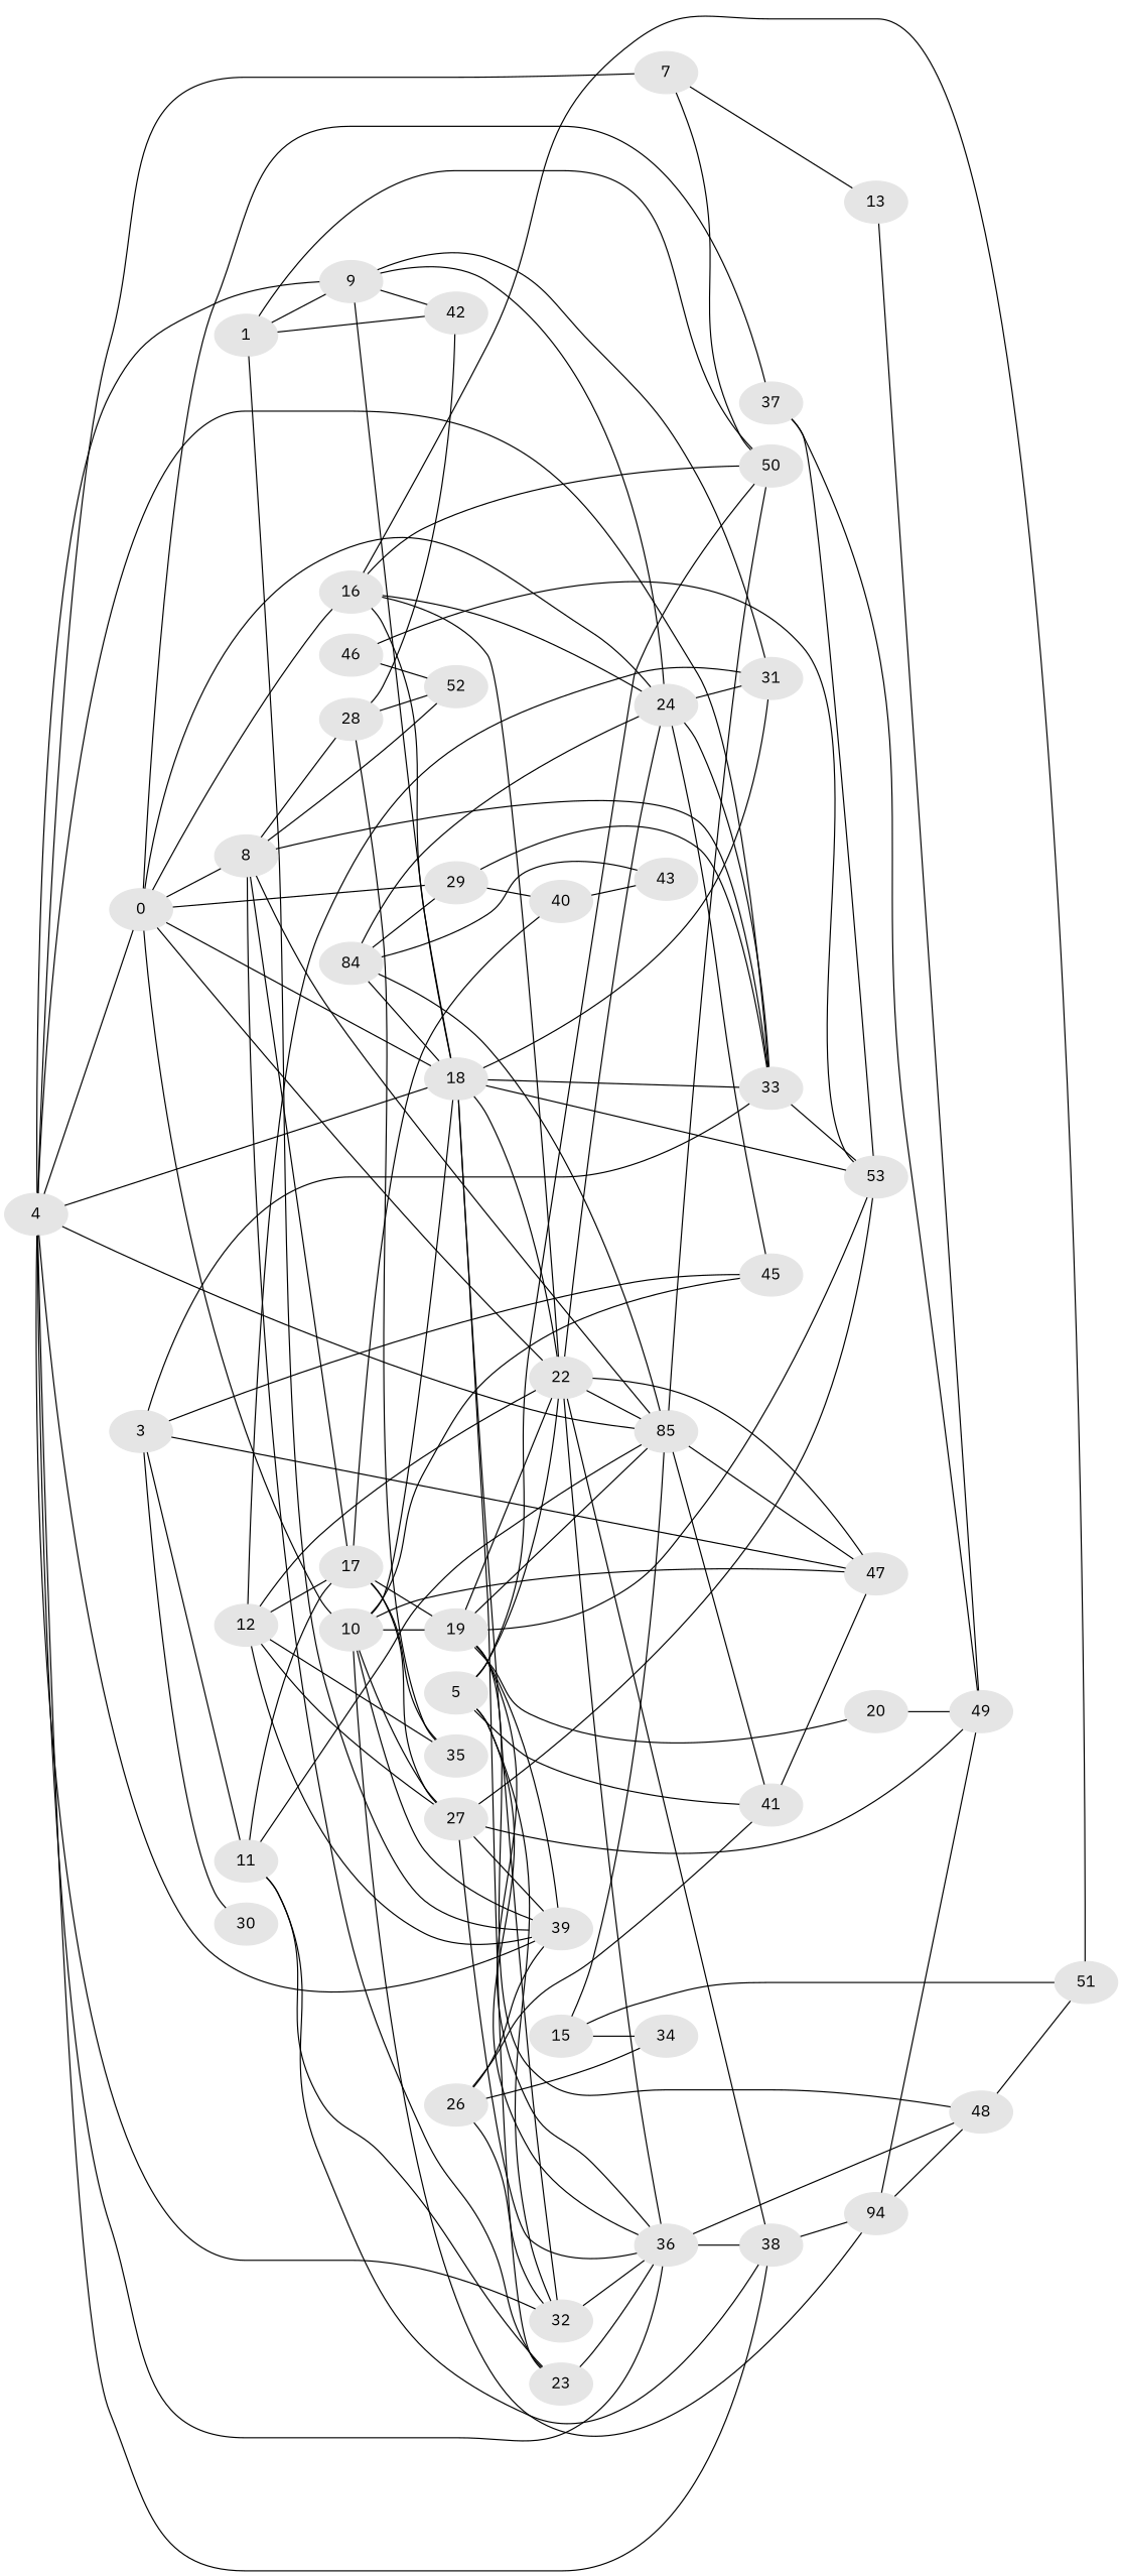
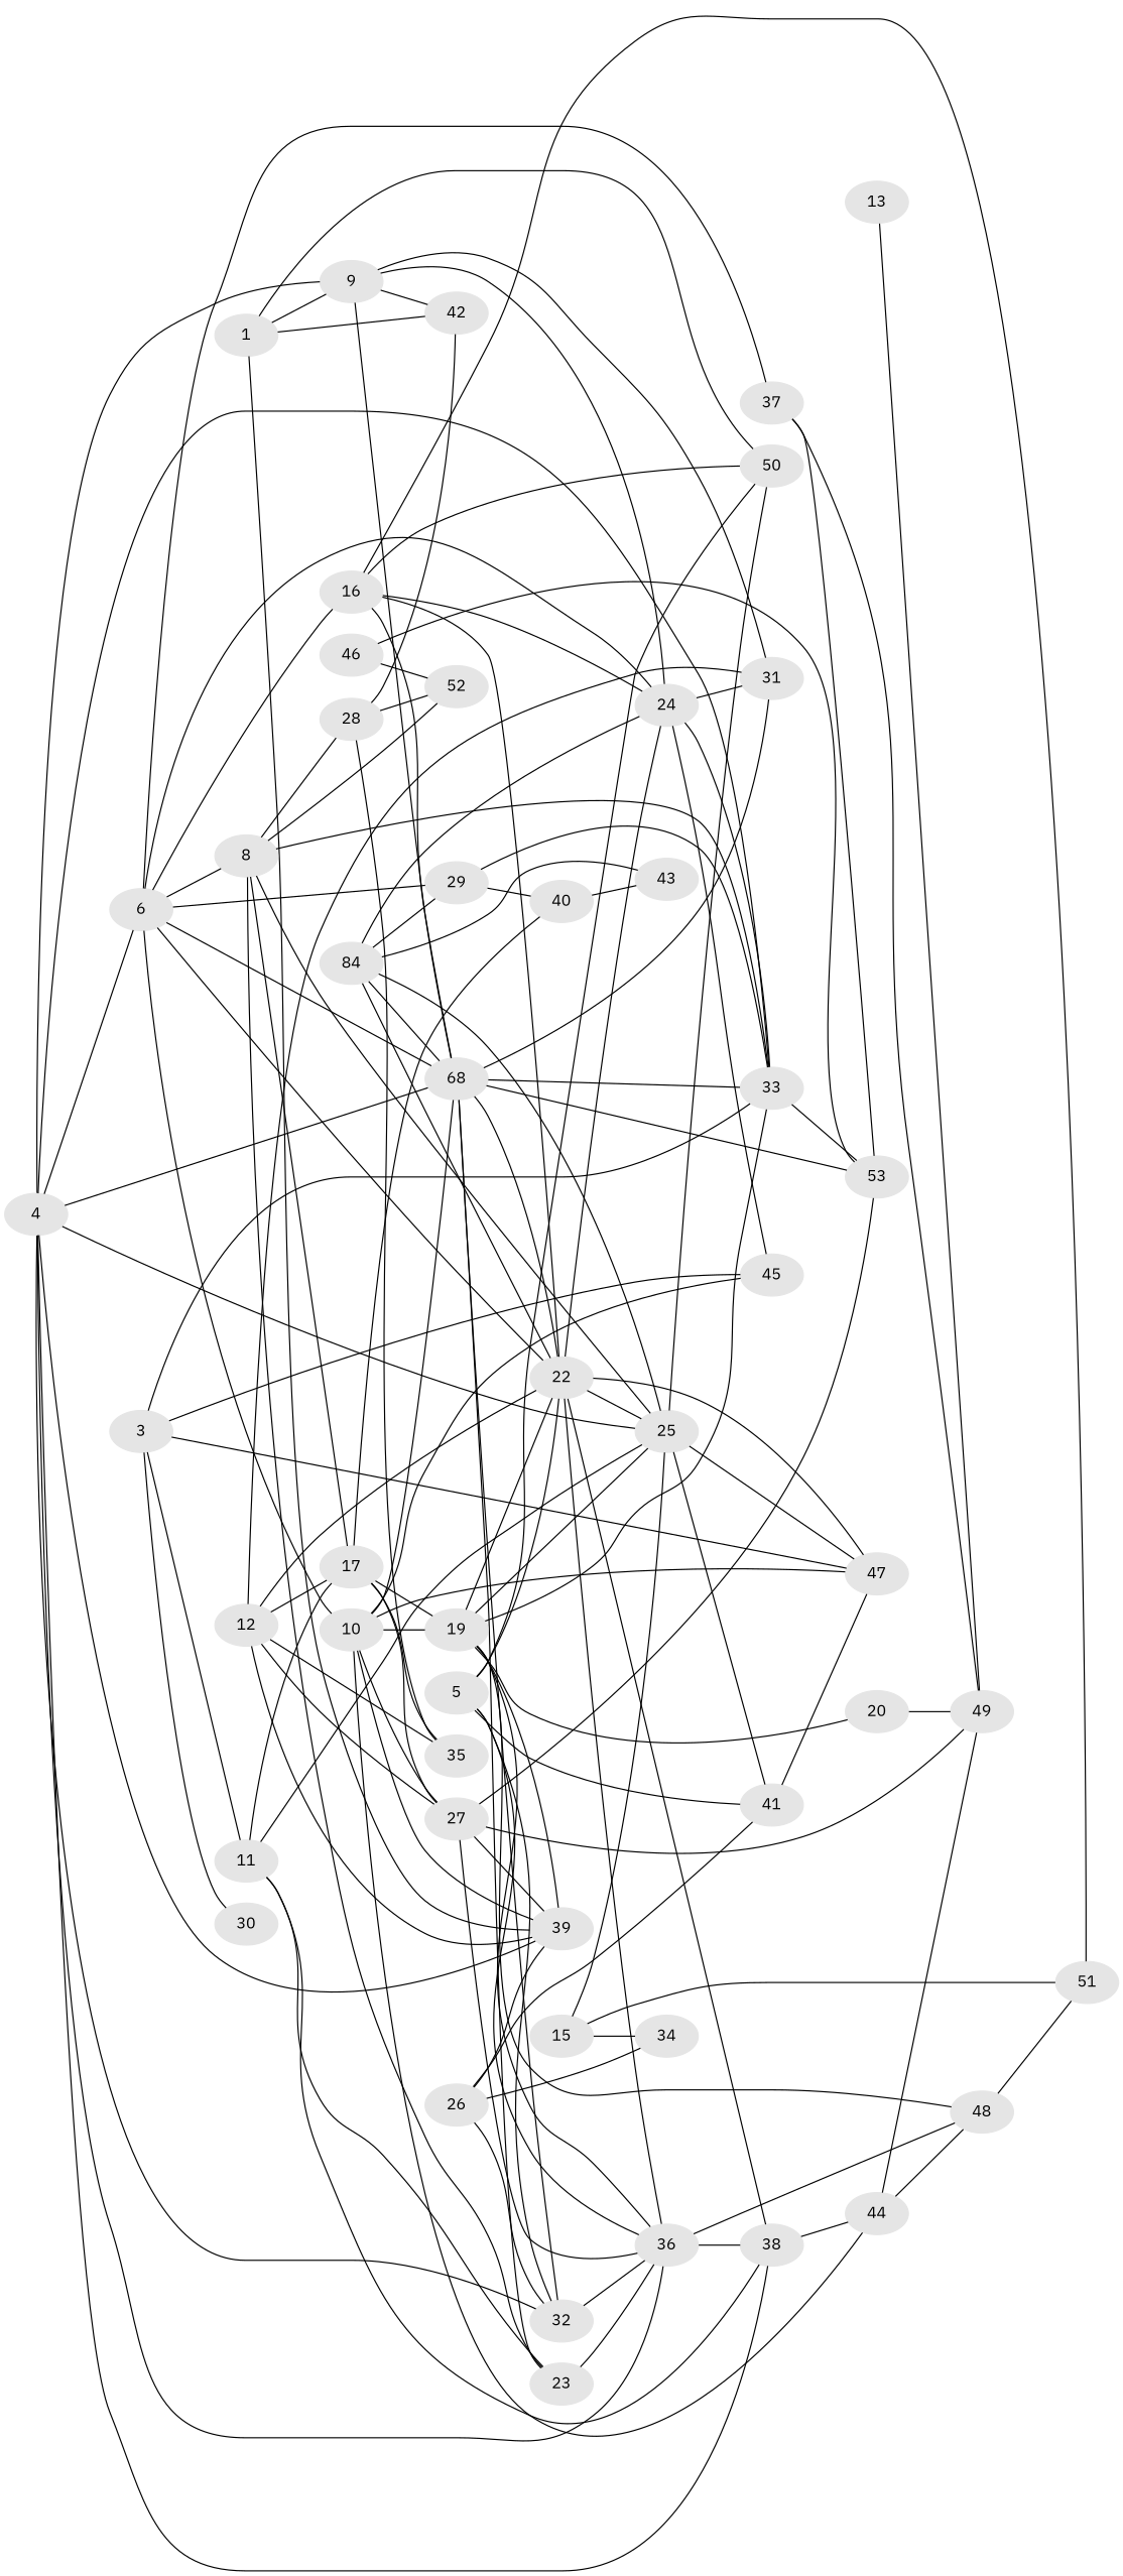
  graph {
    fontname="IBM Plex Sans"
    rankdir=LR
    node [color=gray90 fontname="IBM Plex Sans" style=filled]
    edge [fontname="IBM Plex Sans" weight=1.0]
    1
    9
    39
    42
    50
-   18
+   18 [label=68]
    24
    31
-   25 [label=85]
+   25
    47
    41
    12
    35
    22
    17
    27
    15
    34
    51
    3
    11
    30
    33
    45
    38
    23
    53
    4
-   6 [label=0]
-   7
+   6
    32
    36
    8
    10
    16
    29
    37
    13
    48
-   44 [label=94]
+   44
    5
    28
    52
    19
    40
    49
    20
    n48 [label=84]
    43
    26
    46
    1 -- 9
    1 -- 39
    1 -- 42
    1 -- 50
    9 -- 42
    9 -- 18
    9 -- 24
    9 -- 31
    18 -- 31
    18 -- 22
    18 -- 33 [weight=3.0]
    18 -- 23
    18 -- 53
    18 -- 32
    24 -- 31
    24 -- 33
    24 -- 45
    25 -- 50
    25 -- 47
    25 -- 41
    41 -- 47
    12 -- 39
    12 -- 31
    12 -- 35
    12 -- 22
    12 -- 17
    12 -- 27
    22 -- 24 [weight=2.0]
    22 -- 25
    22 -- 47
    22 -- 38
    22 -- 36
    17 -- 35
    17 -- 27 [weight=3.0]
    17 -- 19
    17 -- 40
    27 -- 39
    27 -- 53
    27 -- 36
    27 -- 49
    15 -- 25
    15 -- 34
    15 -- 51
    3 -- 47
    3 -- 11
    3 -- 30
    3 -- 33 [weight=5.0]
    3 -- 45
    11 -- 25 [weight=3.0]
    11 -- 17
    11 -- 38
    11 -- 23
    33 -- 53
    38 -- 44
    23 -- 36
    4 -- 9
    4 -- 39
    4 -- 18
    4 -- 25
    4 -- 33
    4 -- 38
    4 -- 6
-   4 -- 7
    4 -- 32
    4 -- 36
    6 -- 18
    6 -- 24
    6 -- 22
    6 -- 8
    6 -- 10
    6 -- 16
    6 -- 29
    6 -- 37
-   7 -- 50
-   7 -- 13
    32 -- 36
    36 -- 38
    36 -- 48
    8 -- 25
    8 -- 17
    8 -- 33
    8 -- 23
    8 -- 28
    8 -- 52
    10 -- 39 [weight=2.0]
    10 -- 18
    10 -- 47
    10 -- 27
    10 -- 45
    10 -- 44
    10 -- 19 [weight=3.0]
    16 -- 50
    16 -- 18
    16 -- 24
    16 -- 22
    16 -- 51
    29 -- 33
    29 -- 40
    37 -- 53
    37 -- 49
    13 -- 49
    48 -- 51
    44 -- 48
    44 -- 49
    5 -- 50
    5 -- 41
    5 -- 22
    5 -- 32 [weight=3.0]
    5 -- 36
    28 -- 42
    28 -- 35
    28 -- 52
    19 -- 39
    19 -- 25
    19 -- 22 [weight=2.0]
-   19 -- 53
+   19 -- 33
    19 -- 36
    19 -- 48
    19 -- 20
    40 -- 43
    20 -- 49
    n48 -- 18
    n48 -- 24
    n48 -- 25
+   n48 -- 22
    n48 -- 29
    n48 -- 43
    26 -- 39
    26 -- 41
    26 -- 34
    26 -- 32
    46 -- 53
    46 -- 52
  }
